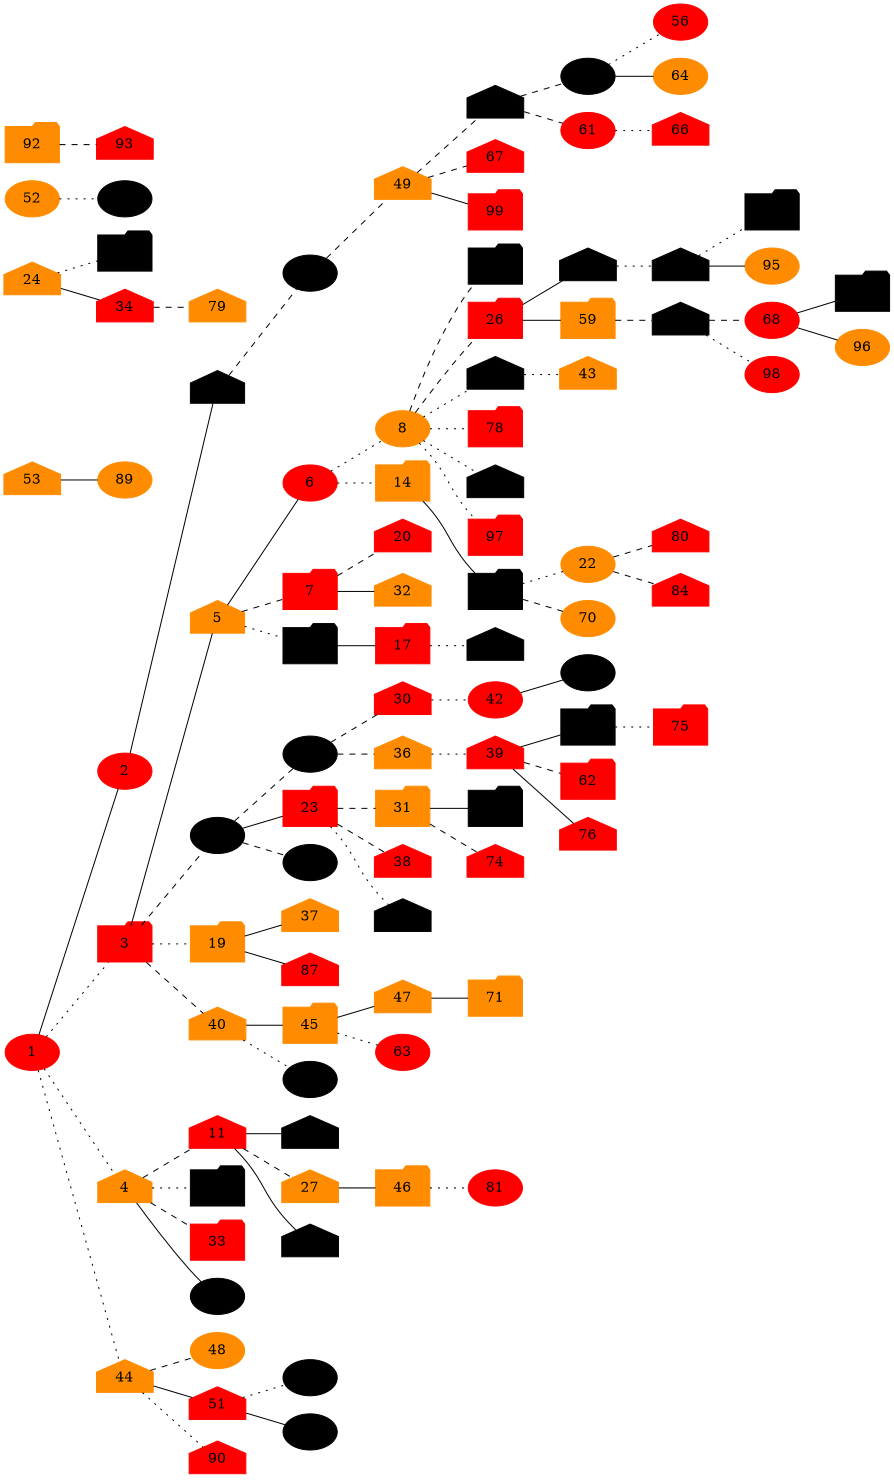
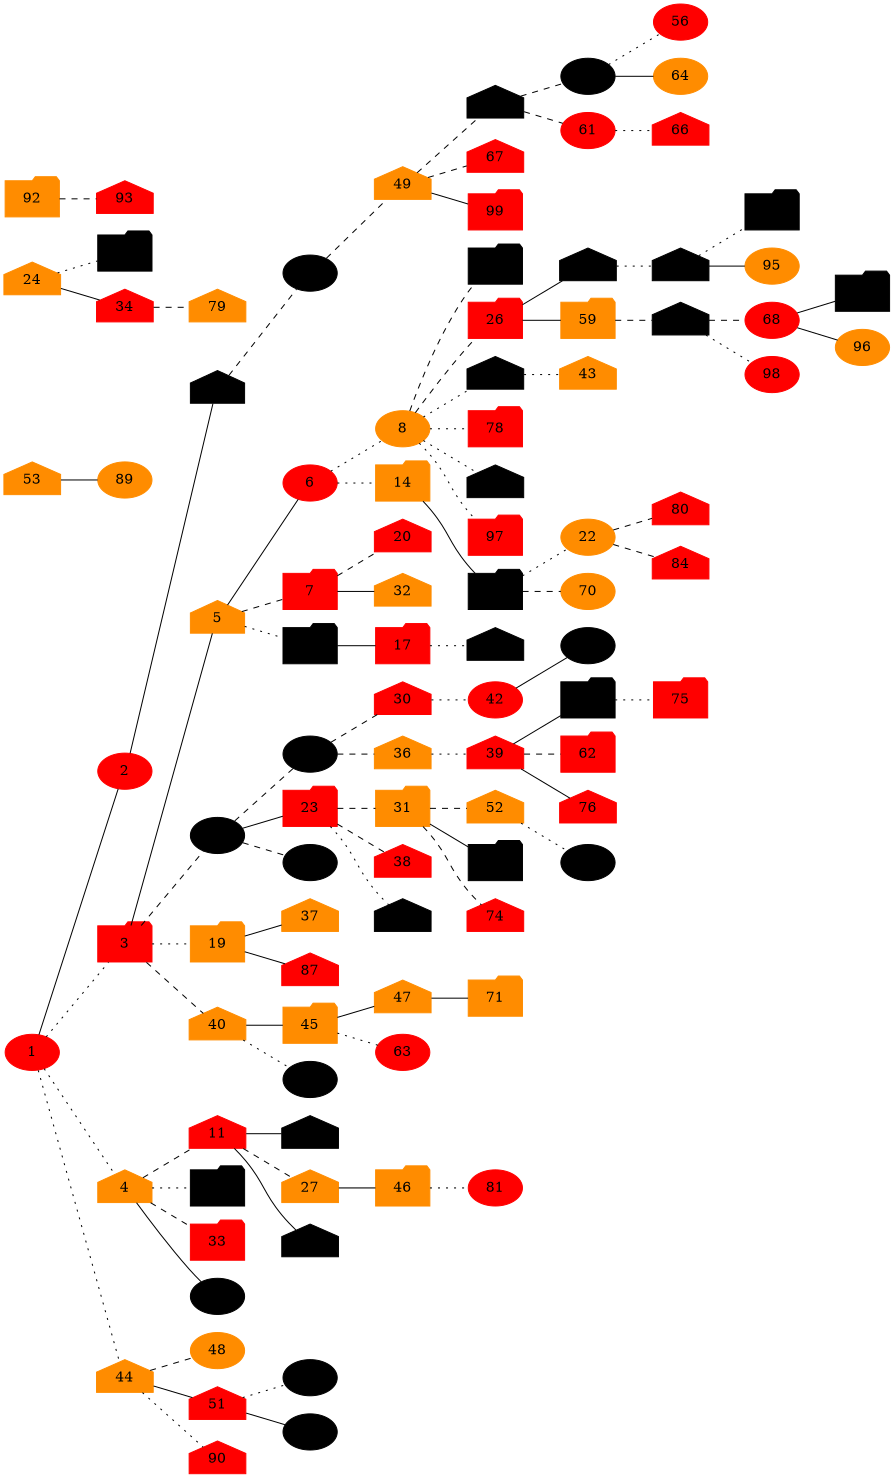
  graph {
    rankdir=LR
    node [color=red shape=house style=filled]
    edge [style=solid]
    1 [shape=ellipse]
    2 [shape=ellipse]
    3 [shape=folder]
    4 [color=darkorange]
    44 [color=darkorange]
    9 [color=black]
    5 [color=darkorange]
    10 [color=black shape=ellipse]
    19 [color=darkorange shape=folder]
    40 [color=darkorange]
    11
    21 [color=black shape=folder]
    33 [shape=folder]
    41 [color=black shape=ellipse]
    48 [color=darkorange shape=ellipse]
    51
    90
    16 [color=black shape=ellipse]
    6 [shape=ellipse]
    7 [shape=folder]
    12 [color=black shape=folder]
    18 [color=black shape=ellipse]
    23 [shape=folder]
    58 [color=black shape=ellipse]
    37 [color=darkorange]
    87
    45 [color=darkorange shape=folder]
    69 [color=black shape=ellipse]
    13 [color=black]
    27 [color=darkorange]
    91 [color=black]
    8 [color=darkorange shape=ellipse]
    14 [color=darkorange shape=folder]
    20
    32 [color=darkorange]
    17 [shape=folder]
    53 [color=darkorange]
    89 [color=darkorange shape=ellipse]
    25 [color=black shape=folder]
    26 [shape=folder]
    35 [color=black]
    78 [shape=folder]
    83 [color=black]
    97 [shape=folder]
    15 [color=black shape=folder]
    24 [color=darkorange]
    29 [color=black shape=folder]
    34
    28 [color=black]
    59 [color=darkorange shape=folder]
    43 [color=darkorange]
    49 [color=darkorange]
    30
    36 [color=darkorange]
    31 [color=darkorange shape=folder]
    38
    72 [color=black]
    46 [color=darkorange shape=folder]
    94 [color=black]
    22 [color=darkorange shape=ellipse]
    70 [color=darkorange shape=ellipse]
    80
    84
    50 [color=black]
    67
    99 [shape=folder]
    42 [shape=ellipse]
    39
-   52 [color=darkorange shape=ellipse]
+   52 [color=darkorange]
    73 [color=black shape=folder]
    74
    79 [color=darkorange]
    77 [color=black]
    60 [color=black]
    81 [shape=ellipse]
    82 [color=black shape=folder]
    95 [color=darkorange shape=ellipse]
    65 [color=black shape=ellipse]
    86 [color=black shape=ellipse]
    57 [color=black shape=folder]
    62 [shape=folder]
    76
    75 [shape=folder]
    47 [color=darkorange]
    63 [shape=ellipse]
    55 [color=black shape=ellipse]
    85 [color=black shape=ellipse]
    71 [color=darkorange shape=folder]
    92 [color=darkorange shape=folder]
    93
    54 [color=black shape=ellipse]
    61 [shape=ellipse]
    56 [shape=ellipse]
    64 [color=darkorange shape=ellipse]
    66
    68 [shape=ellipse]
    98 [shape=ellipse]
    88 [color=black shape=folder]
    96 [color=darkorange shape=ellipse]
    1 -- 2
    1 -- 3 [style=dotted]
    1 -- 4 [style=dotted]
    1 -- 44 [style=dotted]
    2 -- 9
    3 -- 5
    3 -- 10 [style=dashed]
    3 -- 19 [style=dotted]
    3 -- 40 [style=dashed]
    4 -- 11 [style=dashed]
    4 -- 21 [style=dotted]
    4 -- 33 [style=dashed]
    4 -- 41
    44 -- 48 [style=dashed]
    44 -- 51
    44 -- 90 [style=dotted]
    9 -- 16 [style=dashed]
    5 -- 6
    5 -- 7 [style=dashed]
    5 -- 12 [style=dotted]
    10 -- 18 [style=dashed]
    10 -- 23
    10 -- 58 [style=dashed]
    19 -- 37
    19 -- 87
    40 -- 45
    40 -- 69 [style=dotted]
    11 -- 13
    11 -- 27 [style=dashed]
    11 -- 91
    51 -- 55 [style=dotted]
    51 -- 85
    16 -- 49 [style=dashed]
    6 -- 8 [style=dotted]
    6 -- 14 [style=dotted]
    7 -- 20 [style=dashed]
    7 -- 32
    12 -- 17
    18 -- 30 [style=dashed]
    18 -- 36 [style=dashed]
    23 -- 31 [style=dashed]
    23 -- 38 [style=dashed]
    23 -- 72 [style=dotted]
    45 -- 47
    45 -- 63 [style=dotted]
    27 -- 46
    8 -- 25 [style=dashed]
    8 -- 26 [style=dashed]
    8 -- 35 [style=dotted]
    8 -- 78 [style=dotted]
    8 -- 83 [style=dotted]
    8 -- 97 [style=dotted]
    14 -- 15
    17 -- 94 [style=dotted]
    53 -- 89
    26 -- 28
    26 -- 59
    35 -- 43 [style=dotted]
    15 -- 22 [style=dotted]
    15 -- 70 [style=dashed]
    24 -- 29 [style=dotted]
    24 -- 34
    34 -- 79 [style=dashed]
    28 -- 77 [style=dotted]
    59 -- 60 [style=dashed]
    49 -- 50 [style=dashed]
    49 -- 67 [style=dashed]
    49 -- 99
    30 -- 42 [style=dotted]
    36 -- 39 [style=dotted]
+   31 -- 52 [style=dashed]
    31 -- 73
    31 -- 74 [style=dashed]
    46 -- 81 [style=dotted]
    22 -- 80 [style=dashed]
    22 -- 84 [style=dashed]
    50 -- 54 [style=dashed]
    50 -- 61 [style=dashed]
    42 -- 65
    39 -- 57
    39 -- 62 [style=dashed]
    39 -- 76
    52 -- 86 [style=dotted]
    77 -- 82 [style=dotted]
    77 -- 95
    60 -- 68 [style=dashed]
    60 -- 98 [style=dotted]
    57 -- 75 [style=dotted]
    47 -- 71
    92 -- 93 [style=dashed]
    54 -- 56 [style=dotted]
    54 -- 64
    61 -- 66 [style=dotted]
    68 -- 88
    68 -- 96
  }
